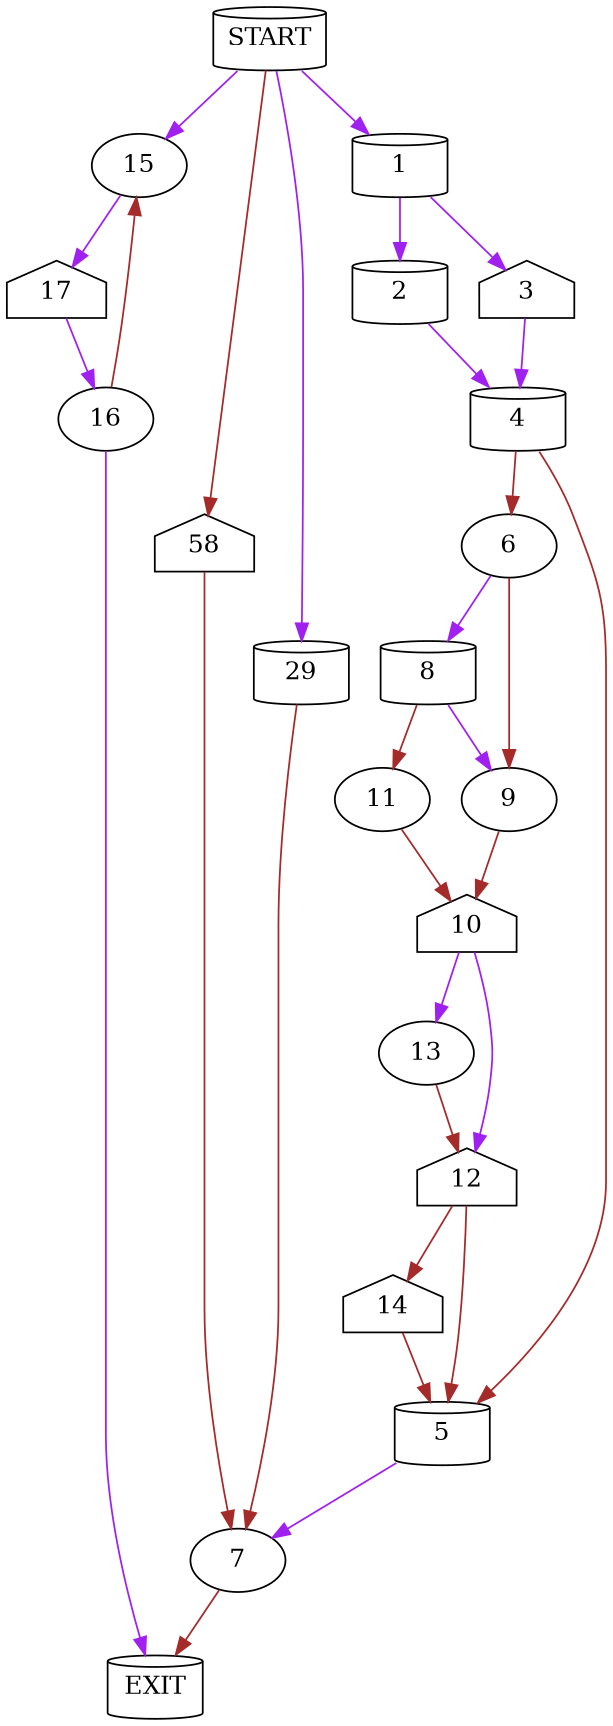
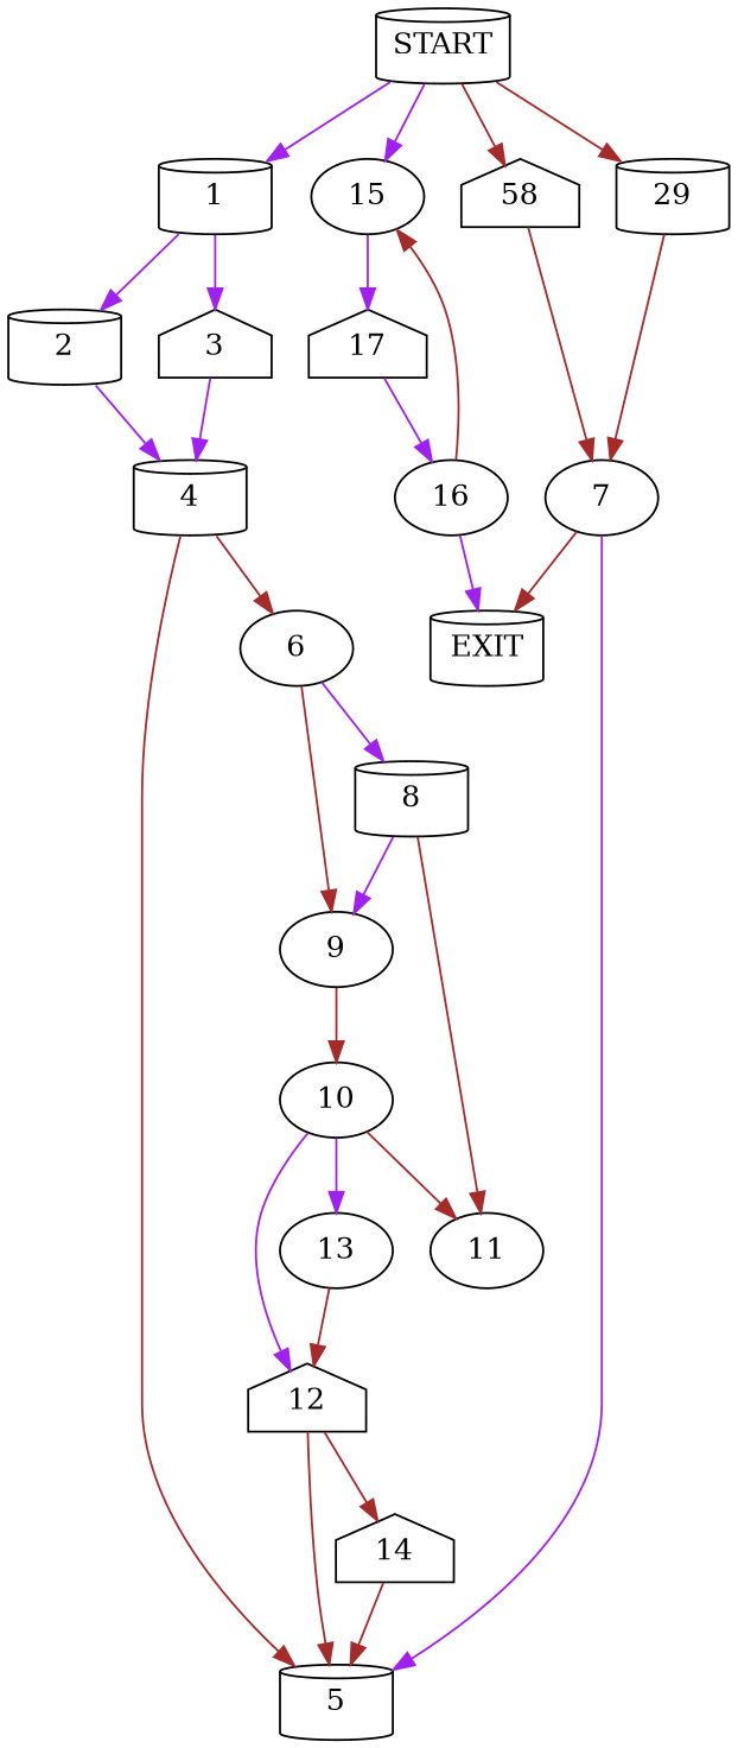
  digraph {
    node [shape=cylinder]
    edge [color=purple]
    n1 [label=START]
    1
    15 [shape=ellipse]
    n4 [label=58 shape=house]
    n5 [label=29]
    2
    3 [shape=house]
    17 [shape=house]
    7 [shape=ellipse]
    n10 [label=EXIT]
    4
    5
    6 [shape=ellipse]
    8
    9 [shape=ellipse]
    11 [shape=ellipse]
-   10 [shape=house]
+   10 [shape=ellipse]
    12 [shape=house]
    13 [shape=ellipse]
    14 [shape=house]
    16 [shape=ellipse]
    n1 -> 1
    n1 -> 15
    n1 -> n4 [color=brown]
-   n1 -> n5
+   n1 -> n5 [color=brown]
    1 -> 2
    1 -> 3
    15 -> 17
    n4 -> 7 [color=brown]
    n5 -> 7 [color=brown]
    2 -> 4
    3 -> 4
    17 -> 16
    7 -> n10 [color=brown]
    4 -> 5 [color=brown]
    4 -> 6 [color=brown]
-   5 -> 7
+   7 -> 5
    6 -> 8
    6 -> 9 [color=brown]
    8 -> 9
    8 -> 11 [color=brown]
    9 -> 10 [color=brown]
-   11 -> 10 [color=brown]
+   10 -> 11 [color=brown]
    10 -> 12
    10 -> 13
    12 -> 5 [color=brown]
    12 -> 14 [color=brown]
    13 -> 12 [color=brown]
    14 -> 5 [color=brown]
    16 -> 15 [color=brown]
    16 -> n10
  }
